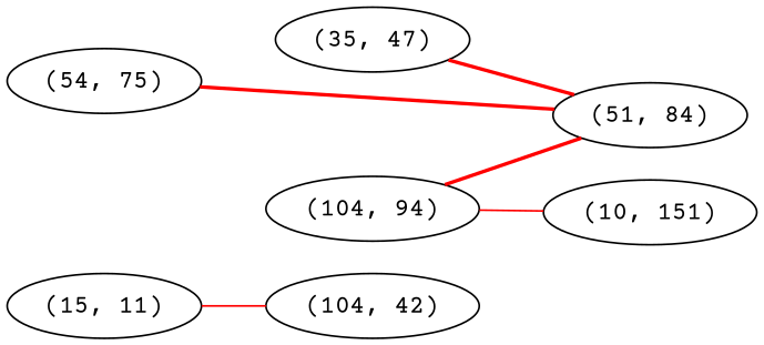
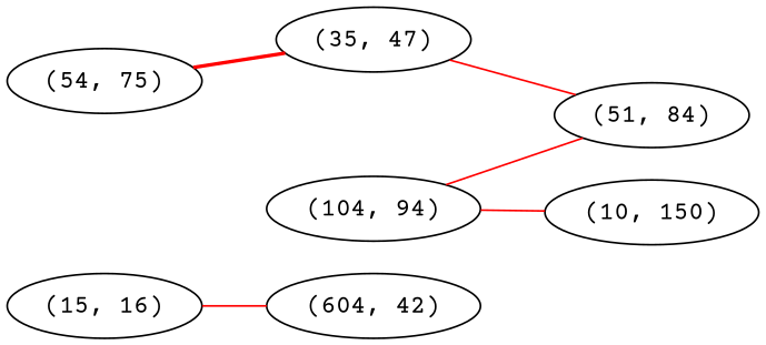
  graph {
    fontname="Courier Prime"
    rankdir=LR
    node [fontname="Courier Prime"]
    edge [color=red fontname="Courier Prime" style=solid weight=1]
-   "(15, 11)"
-   "(104, 42)"
+   "(15, 11)" [label="(15, 16)"]
+   "(104, 42)" [label="(604, 42)"]
    n3 [label="(35, 47)"]
    "(51, 84)"
    "(54, 75)"
    "(104, 94)"
-   "(10, 150)" [label="(10, 151)"]
+   "(10, 150)"
    "(15, 11)" -- "(104, 42)"
-   n3 -- "(51, 84)" [style=bold]
-   "(54, 75)" -- "(51, 84)" [style=bold]
-   "(104, 94)" -- "(51, 84)" [style=bold]
+   n3 -- "(51, 84)"
+   "(54, 75)" -- n3 [style=bold]
+   "(104, 94)" -- "(51, 84)"
    "(104, 94)" -- "(10, 150)"
  }
